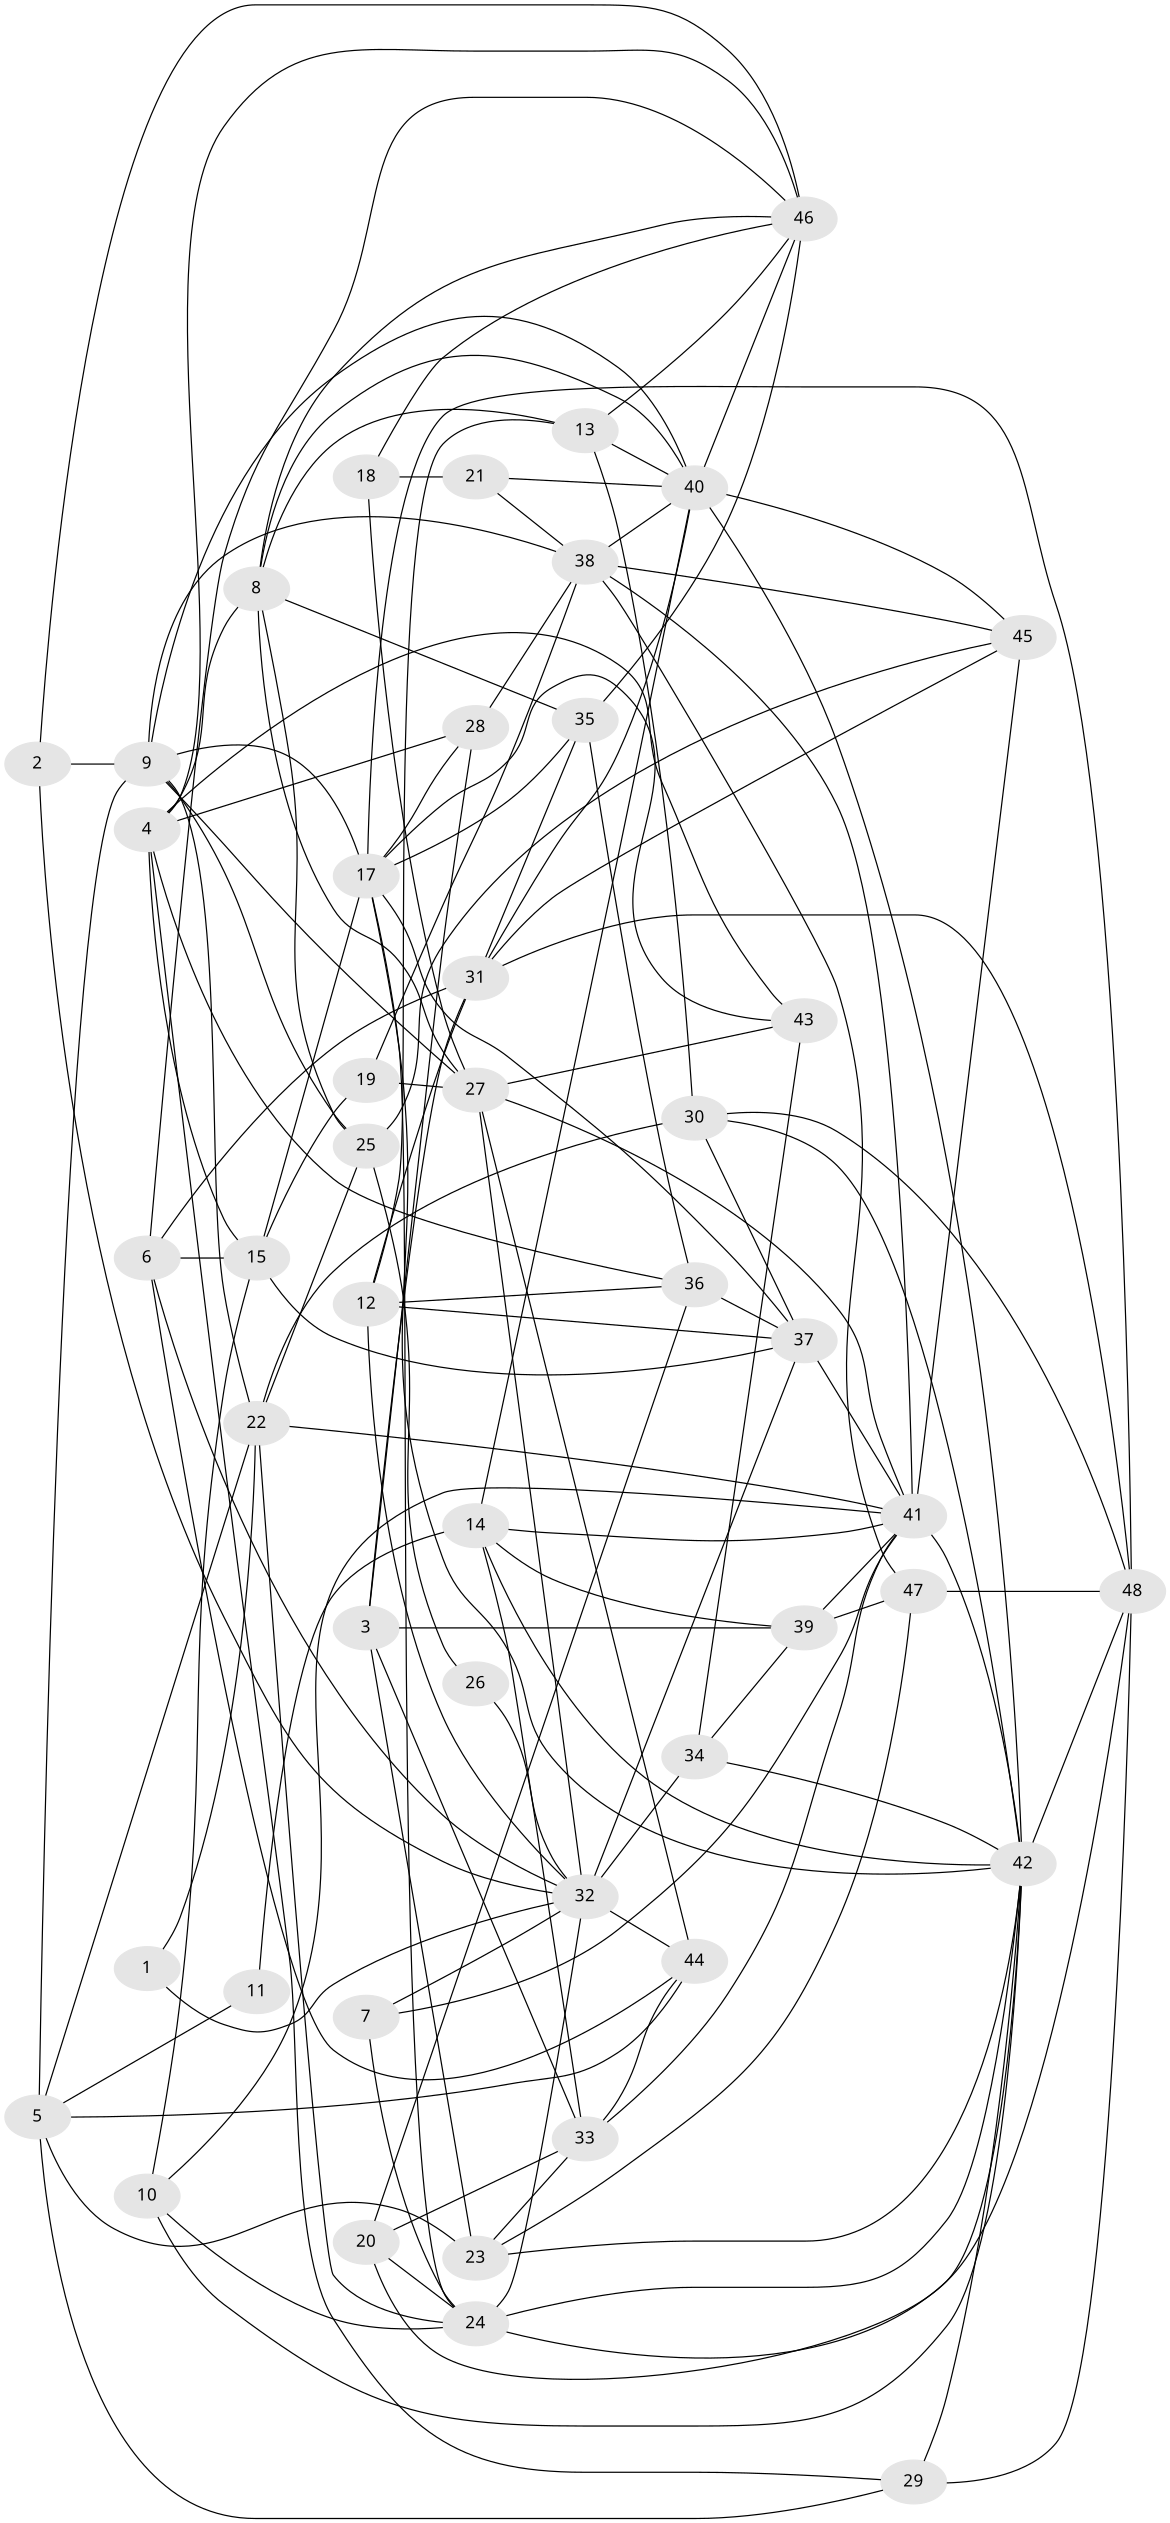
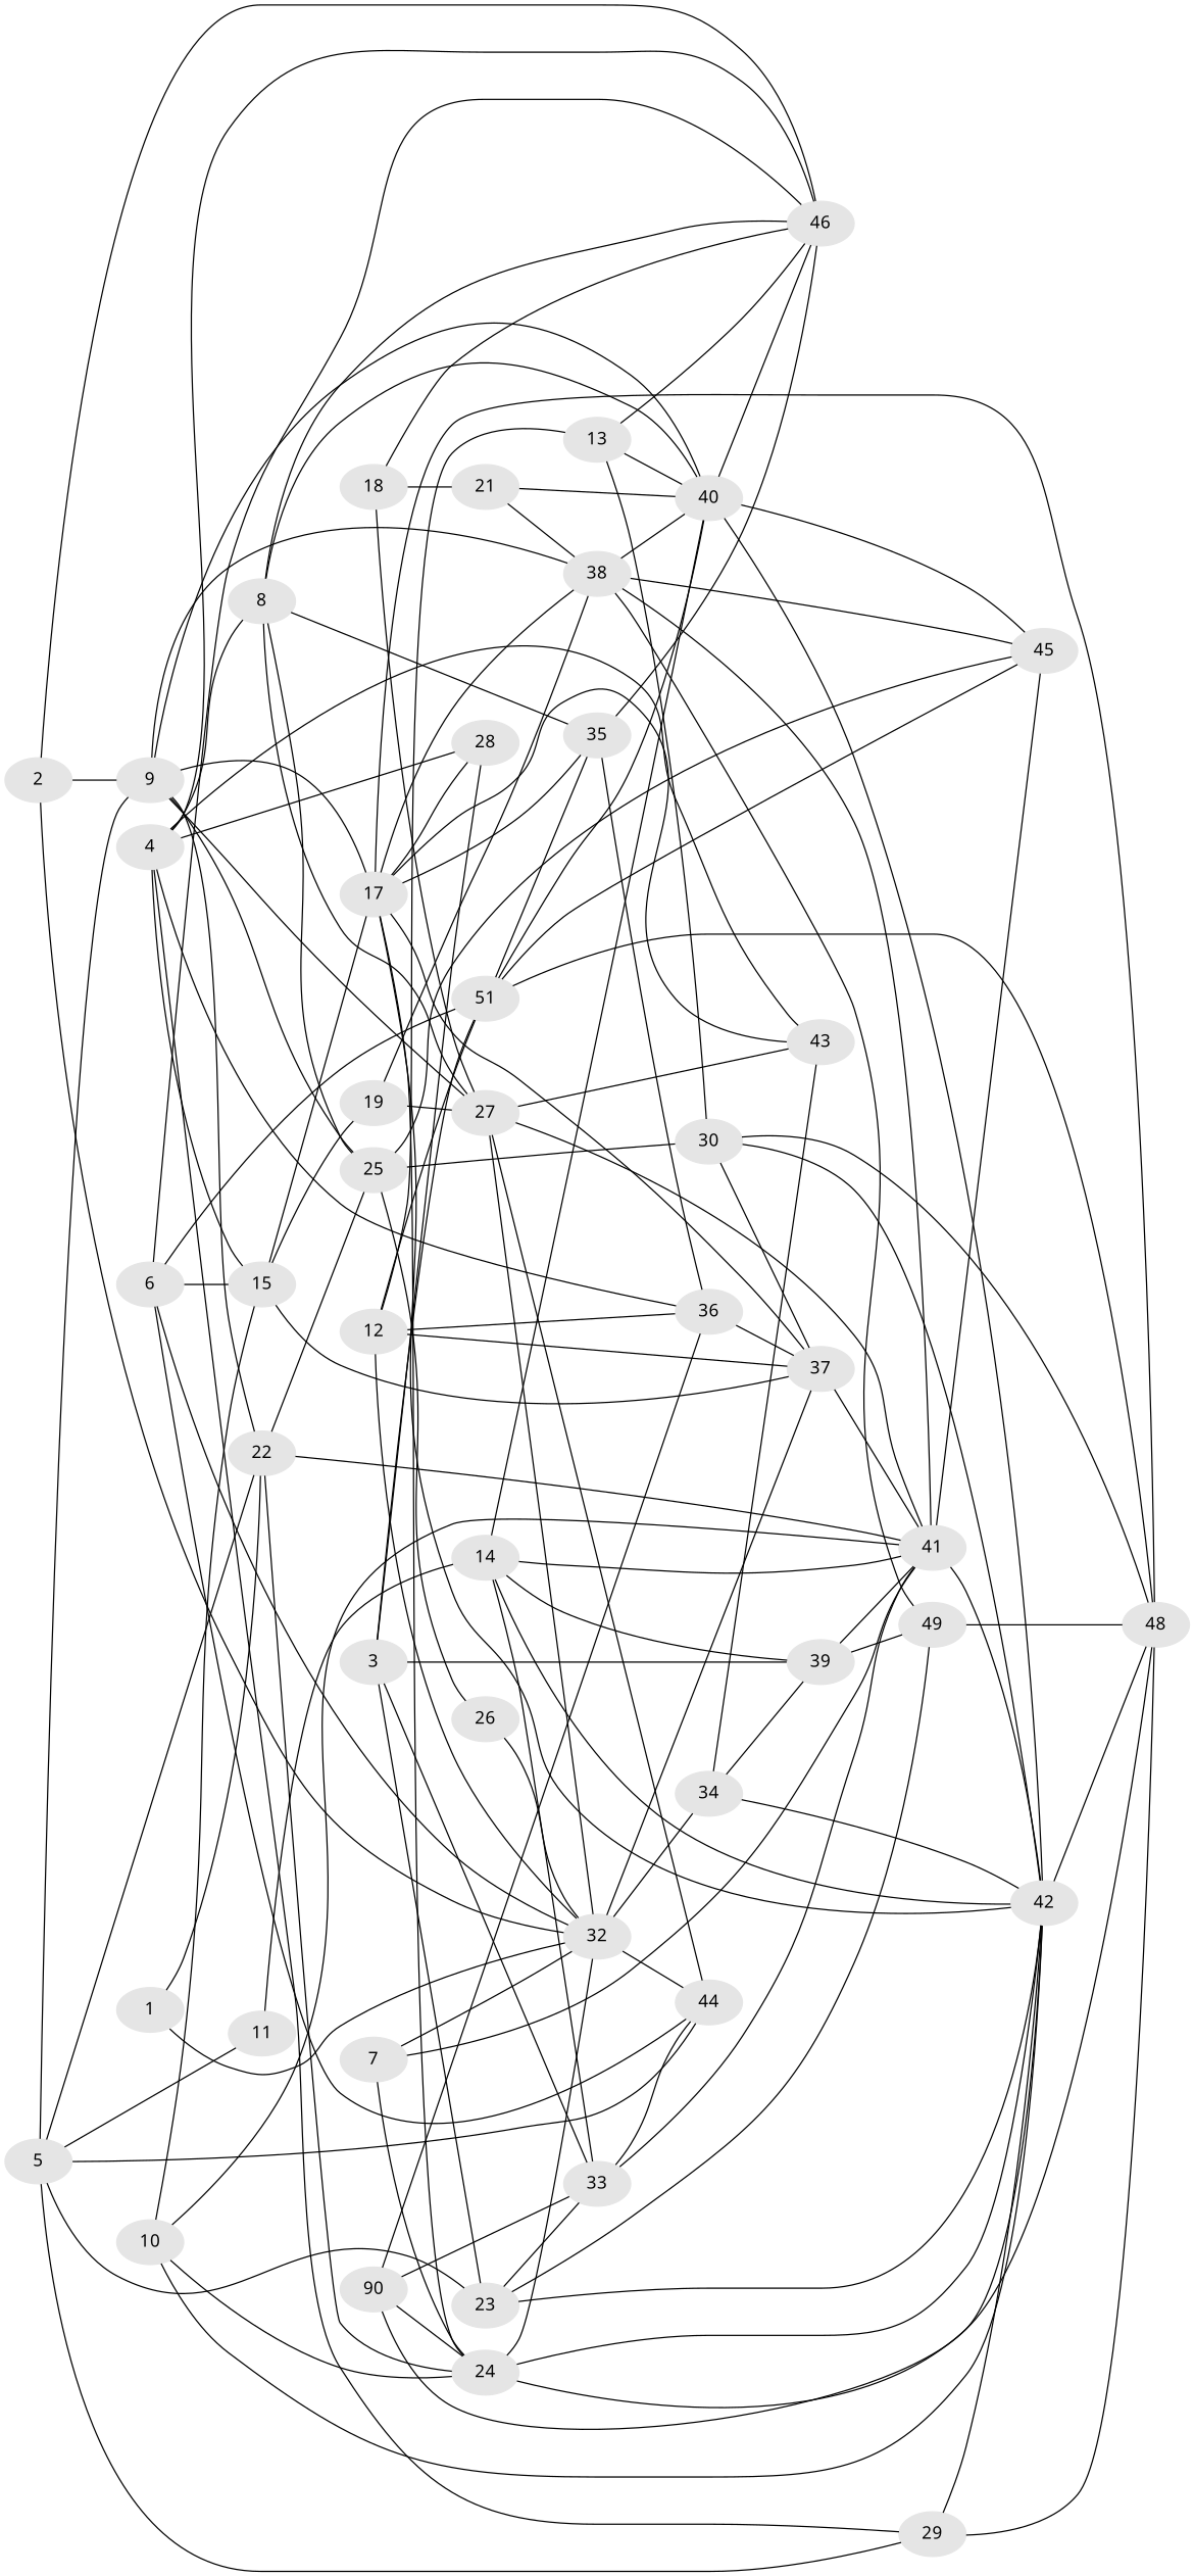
  graph {
    fontname="Noto Sans"
    rankdir=LR
    node [color=gray90 fontname="Noto Sans" style=filled]
    edge [fontname="Noto Sans" weight=1.0]
    1
    22
    32
    24
    41
    25
    44
    37
    34
    2
    9
    46
    27
    40
    17
    38
    3
    23
    28
-   31
+   31 [label=51]
    33
    39
    42
-   47
+   47 [label=49]
    35
    48
    45
    4
    8
    15
    29
    36
    43
    13
    19
    5
    11
    14
    6
    7
    30
    26
    10
    12
    18
    21
-   20
+   20 [label=90]
    1 -- 22
    1 -- 32
    22 -- 24
    22 -- 41
    22 -- 25
    32 -- 44
    32 -- 37
    32 -- 34
    24 -- 32
    24 -- 42
    24 -- 48
    41 -- 42
    41 -- 45
    25 -- 45
-   22 -- 30
+   25 -- 30
    25 -- 26
    37 -- 41
    34 -- 39 [weight=2.0]
    34 -- 42
    34 -- 43
    2 -- 32
    2 -- 9
    2 -- 46
    9 -- 22
    9 -- 25
    9 -- 27
    9 -- 40
    9 -- 17
    9 -- 38
    27 -- 32
    27 -- 41
    27 -- 44
    27 -- 43
    40 -- 46
    40 -- 42
    40 -- 45
    17 -- 24
    17 -- 37
-   28 -- 38
+   17 -- 38
    17 -- 28
    17 -- 42
    17 -- 35
    17 -- 48
    17 -- 43
    38 -- 41
    38 -- 40
    38 -- 47 [weight=2.0]
    38 -- 45
    3 -- 23
    3 -- 28
    3 -- 31
    3 -- 33
    3 -- 39
    23 -- 33
    23 -- 42
    23 -- 47
    31 -- 40
    31 -- 35
    31 -- 48
    31 -- 45
    33 -- 41
    33 -- 44
    39 -- 41
    39 -- 47
    42 -- 48
    47 -- 48
    35 -- 46
    35 -- 36
    4 -- 46
    4 -- 28
    4 -- 8
    4 -- 15
    4 -- 29
    4 -- 36
    4 -- 43
    8 -- 25
    8 -- 46
    8 -- 27
    8 -- 40
    8 -- 35
-   8 -- 13
    15 -- 37
    15 -- 17
    15 -- 19
    29 -- 42
    29 -- 48
    36 -- 37
    13 -- 46
    13 -- 40
    13 -- 30
    19 -- 27
    19 -- 38
    5 -- 22
    5 -- 44
    5 -- 9
    5 -- 23
    5 -- 29
    5 -- 11
    11 -- 14
    14 -- 41
    14 -- 40
    14 -- 33
    14 -- 39
    14 -- 42
    6 -- 32
    6 -- 44
    6 -- 46
    6 -- 31
    6 -- 15
    7 -- 32
    7 -- 24
    7 -- 41
    30 -- 37
    30 -- 42
    30 -- 48
    26 -- 32
    10 -- 24
    10 -- 41
    10 -- 42
    10 -- 15
    12 -- 32
    12 -- 37
    12 -- 31
    12 -- 36
    12 -- 13
    18 -- 46
    18 -- 27
    18 -- 21
    21 -- 40
    21 -- 38
    20 -- 24
    20 -- 33
    20 -- 42
    20 -- 36
  }
